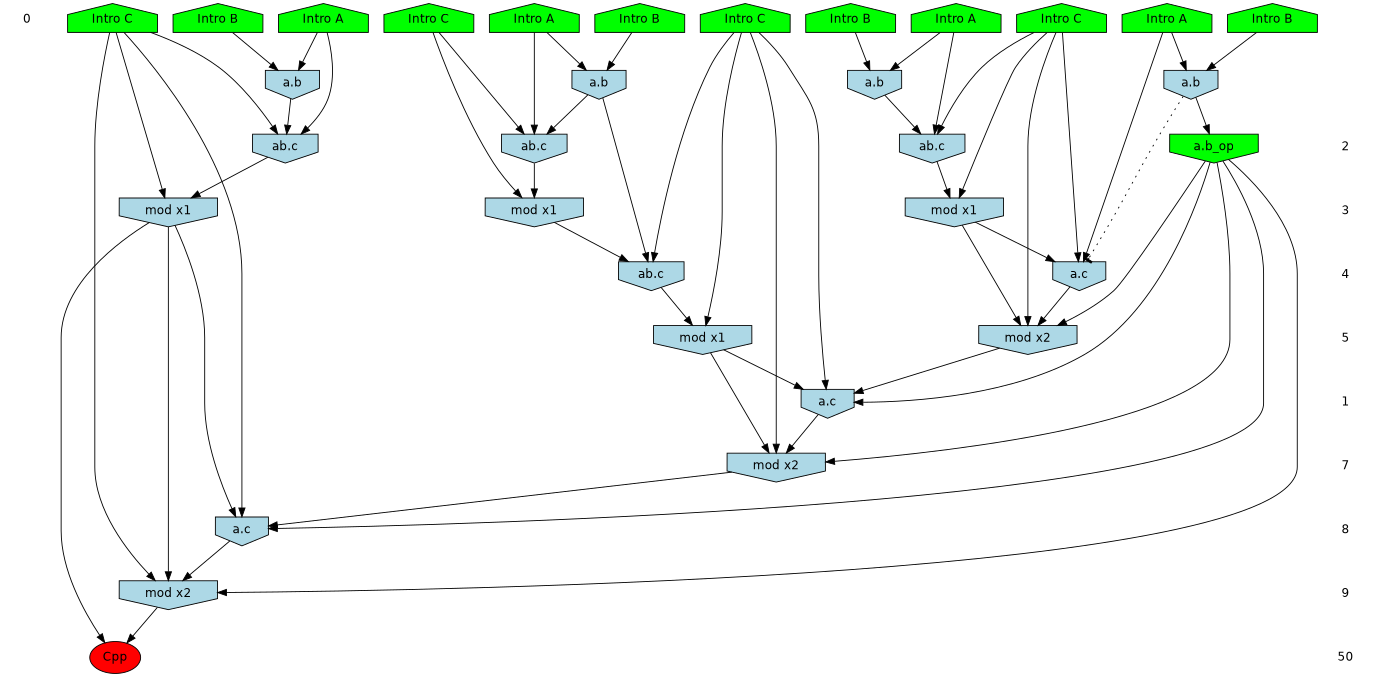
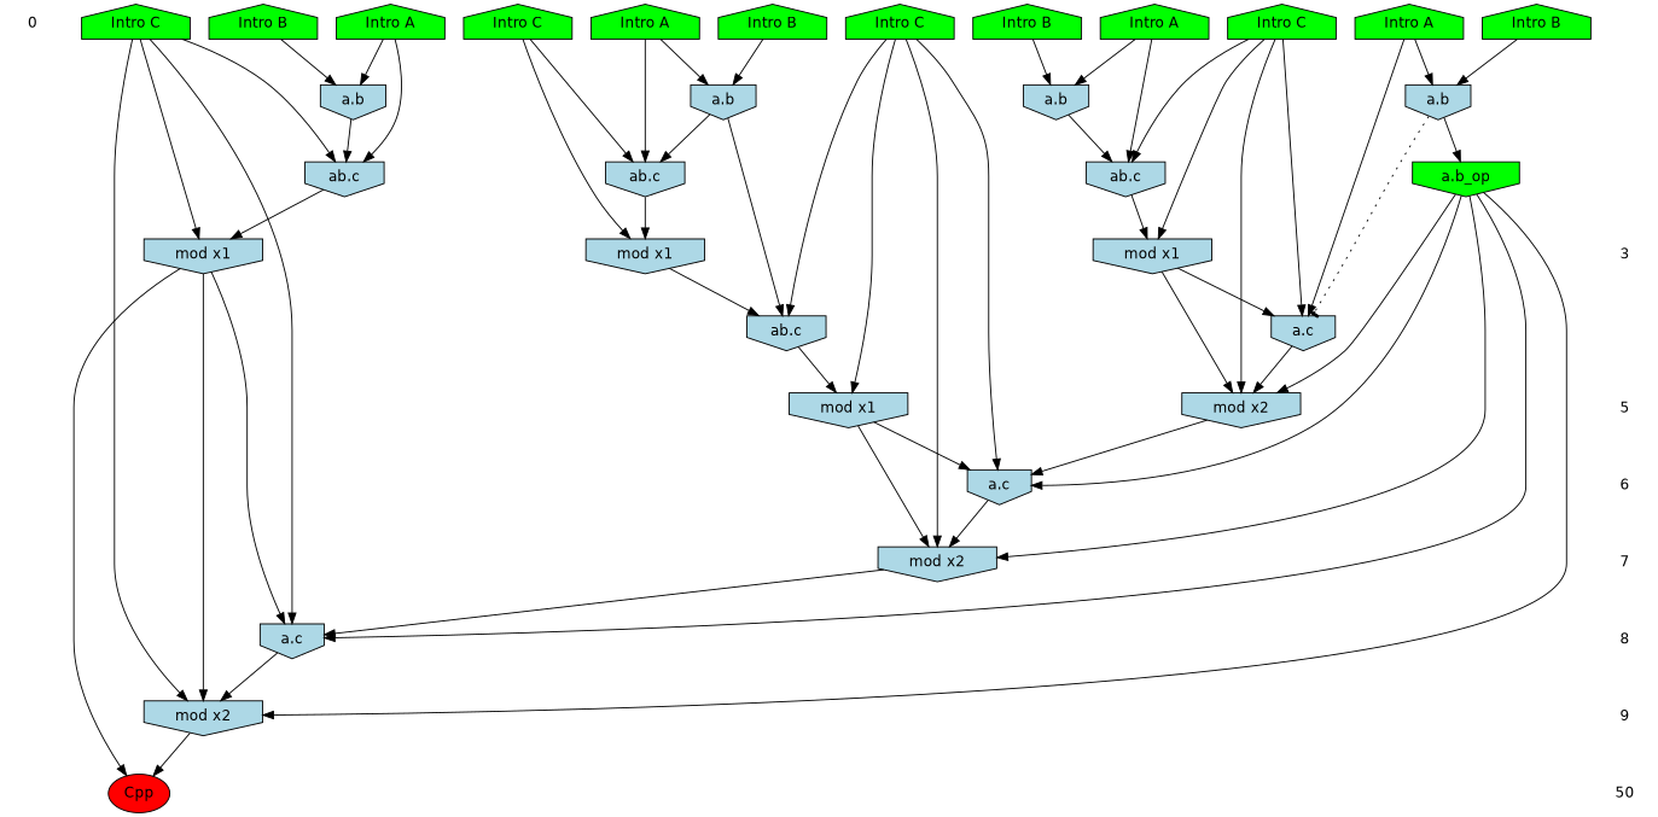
  digraph {
    fontname="DejaVu Sans"
    ranksep=.5
    node [fontname="DejaVu Sans" shape=invhouse fillcolor=lightblue style=filled]
    edge [fontname="DejaVu Sans"]
    0 [shape=plaintext fillcolor="" style=""]
    n2 [fillcolor=green label="Intro A" shape=house]
    n3 [fillcolor=green label="Intro B" shape=house]
    n4 [fillcolor=green label="Intro B" shape=house]
    n5 [fillcolor=green label="Intro B" shape=house]
    n6 [fillcolor=green label="Intro A" shape=house]
    n7 [fillcolor=green label="Intro A" shape=house]
    n8 [fillcolor=green label="Intro B" shape=house]
    n9 [fillcolor=green label="Intro A" shape=house]
    n10 [fillcolor=green label="Intro C" shape=house]
    n11 [fillcolor=green label="Intro C" shape=house]
    n12 [fillcolor=green label="Intro C" shape=house]
    n13 [fillcolor=green label="Intro C" shape=house]
    n14 [label="a.b"]
    n15 [label="a.b"]
    n16 [label="a.b"]
    n17 [label="a.b"]
-   2 [shape=plaintext fillcolor="" style=""]
    n19 [label="ab.c"]
    n20 [label="ab.c"]
    n21 [label="ab.c"]
    n22 [fillcolor=green label="a.b_op"]
    3 [shape=plaintext fillcolor="" style=""]
    n24 [label="mod x1"]
    n25 [label="mod x1"]
    n26 [label="mod x1"]
-   4 [shape=plaintext fillcolor="" style=""]
    n28 [label="ab.c"]
    n29 [label="a.c"]
    5 [shape=plaintext fillcolor="" style=""]
    n31 [label="mod x1"]
    n32 [label="mod x2"]
-   6 [shape=plaintext label=1 fillcolor="" style=""]
+   6 [shape=plaintext fillcolor="" style=""]
    n34 [label="a.c"]
    7 [shape=plaintext fillcolor="" style=""]
    n36 [label="mod x2"]
    8 [shape=plaintext fillcolor="" style=""]
    n38 [label="a.c"]
    9 [shape=plaintext fillcolor="" style=""]
    n40 [label="mod x2"]
    n41 [label=50 shape=plaintext fillcolor="" style=""]
    n42 [fillcolor=red label=Cpp shape=""]
    subgraph sub_1 {
      rank=same
      0
      n2
      n3
      n4
      n5
      n6
      n7
      n8
      n9
      n10
      n11
      n12
      n13
    }
    subgraph sub_2 {
      rank=same
      n14
      n15
      n16
      n17
    }
    subgraph sub_3 {
      rank=same
-     2
      n19
      n20
      n21
      n22
    }
    subgraph sub_4 {
      rank=same
      3
      n24
      n25
      n26
    }
    subgraph sub_5 {
      rank=same
-     4
      n28
      n29
    }
    subgraph sub_6 {
      rank=same
      5
      n31
      n32
    }
    subgraph sub_7 {
      rank=same
      6
      n34
    }
    subgraph sub_8 {
      rank=same
      7
      n36
    }
    subgraph sub_9 {
      rank=same
      8
      n38
    }
    subgraph sub_10 {
      rank=same
      9
      n40
    }
    subgraph sub_11 {
      rank=same
      n41
      n42
    }
    n2 -> n17
    n2 -> n29
    n3 -> n15
    n4 -> n17
    n5 -> n16
    n6 -> n16
    n6 -> n21
    n7 -> n15
    n7 -> n20
    n8 -> n14
    n9 -> n14
    n9 -> n19
    n10 -> n20
    n10 -> n26
    n10 -> n38
    n10 -> n40
    n11 -> n21
    n11 -> n25
    n12 -> n19
    n12 -> n24
    n12 -> n29
    n12 -> n32
    n13 -> n28
    n13 -> n31
    n13 -> n34
    n13 -> n36
    n14 -> n19
    n15 -> n20
    n16 -> n21
    n16 -> n28
    n17 -> n22
    n17 -> n29 [arrowhead=tee style=dotted]
-   2 -> 3 [style=invis]
    n19 -> n24
    n20 -> n26
    n21 -> n25
    n22 -> n32
    n22 -> n34
    n22 -> n36
    n22 -> n38
    n22 -> n40
-   3 -> 4 [style=invis]
    n24 -> n29
    n24 -> n32
    n25 -> n28
    n26 -> n38
    n26 -> n40
    n26 -> n42
-   4 -> 5 [style=invis]
    n28 -> n31
    n29 -> n32
    5 -> 6 [style=invis]
    n31 -> n34
    n31 -> n36
    n32 -> n34
    6 -> 7 [style=invis]
    n34 -> n36
    7 -> 8 [style=invis]
    n36 -> n38
    8 -> 9 [style=invis]
    n38 -> n40
    9 -> n41 [style=invis]
    n40 -> n42
  }
